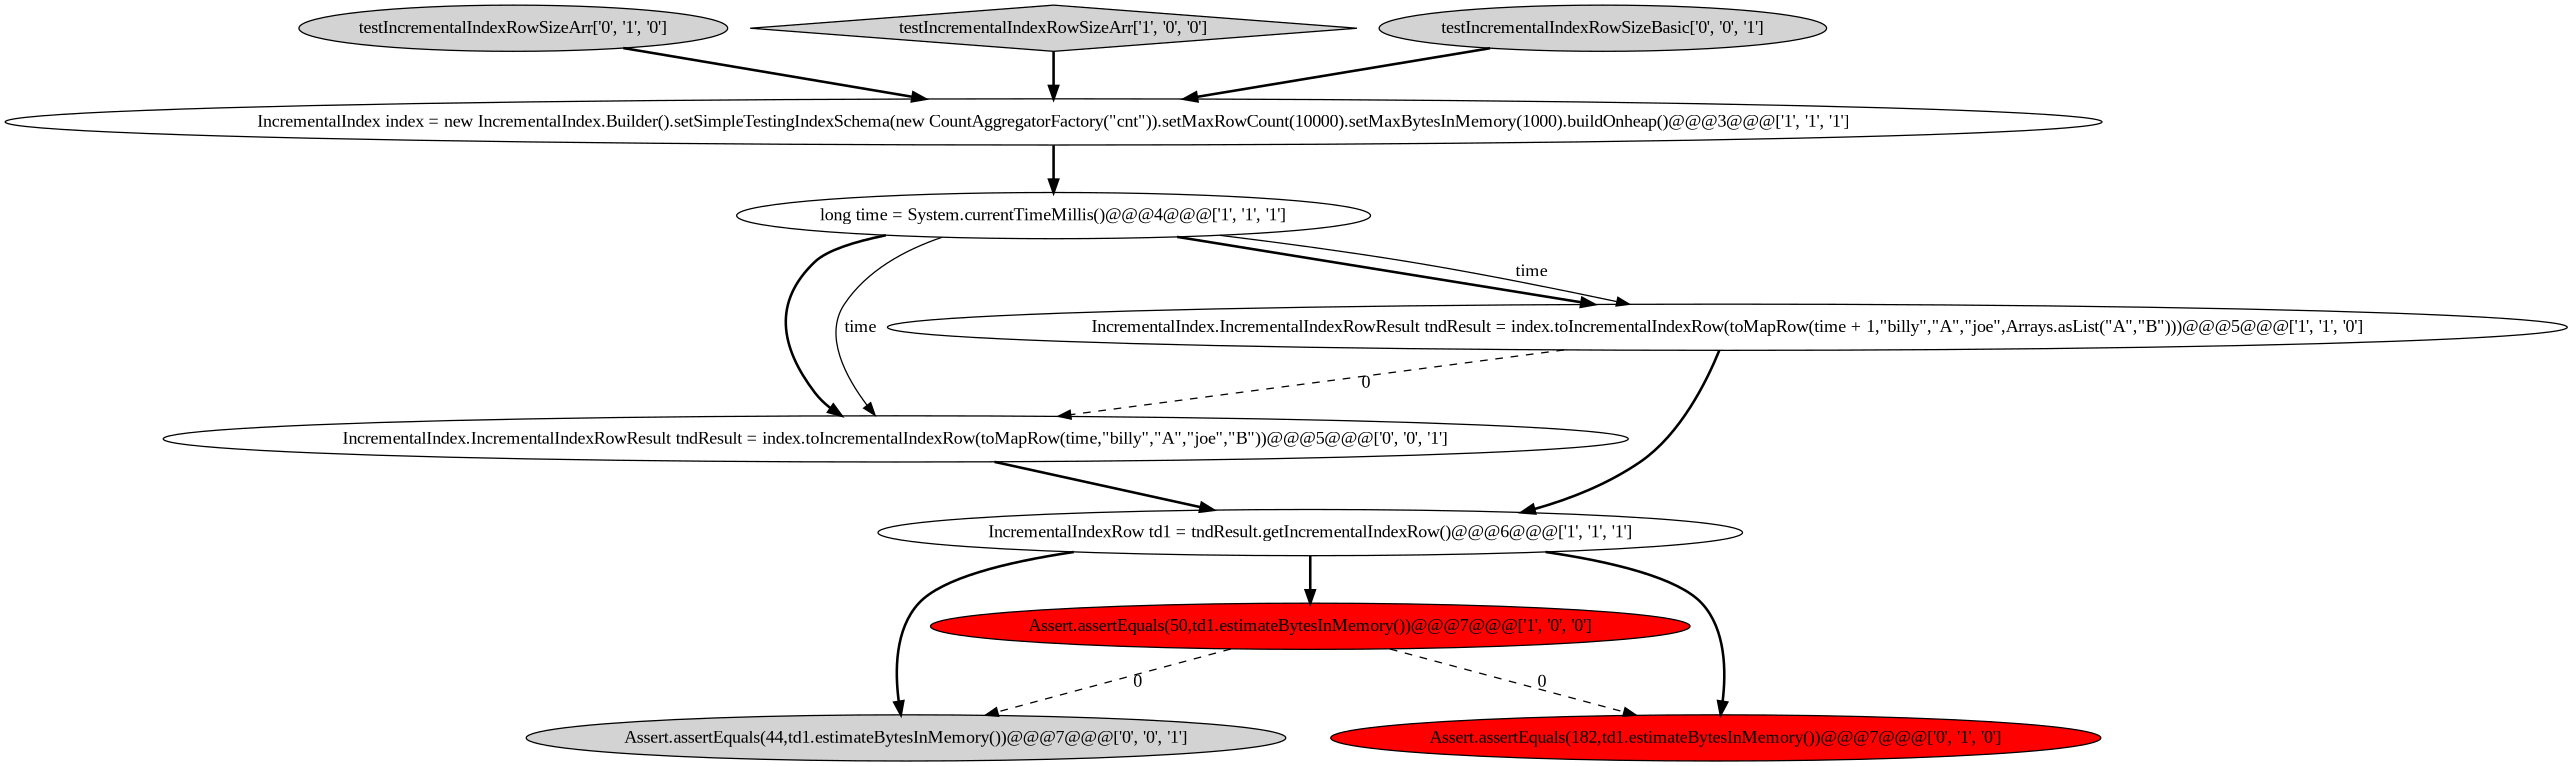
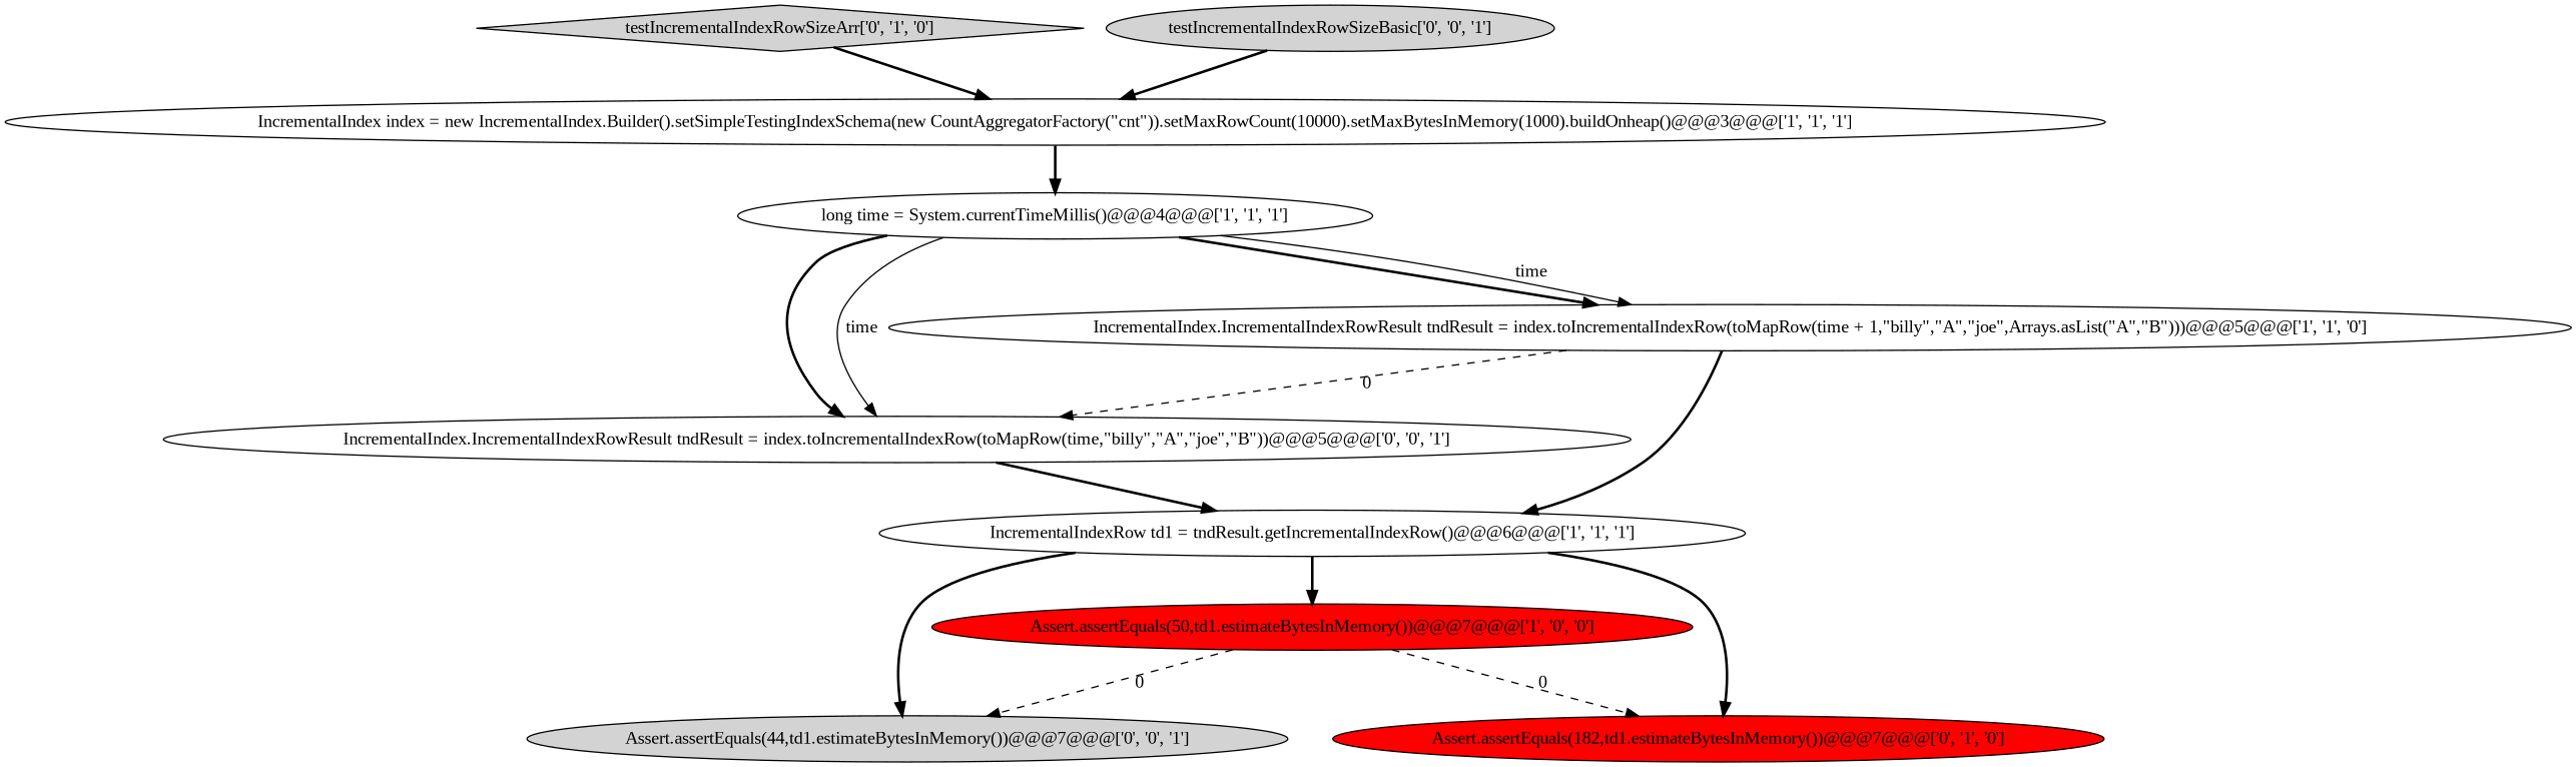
  digraph {
    fontname="Liberation Serif"
    node [fillcolor=white fontname="Liberation Serif" shape=ellipse style=filled]
    edge [fontname="Liberation Serif" style=bold]
    n1 [fillcolor=lightgray label="Assert.assertEquals(44,td1.estimateBytesInMemory())@@@7@@@['0', '0', '1']"]
-   n2 [fillcolor=lightgray label="testIncrementalIndexRowSizeArr['0', '1', '0']"]
+   n2 [fillcolor=lightgray label="testIncrementalIndexRowSizeArr['0', '1', '0']" shape=diamond]
    n3 [label="IncrementalIndex index = new IncrementalIndex.Builder().setSimpleTestingIndexSchema(new CountAggregatorFactory(\"cnt\")).setMaxRowCount(10000).setMaxBytesInMemory(1000).buildOnheap()@@@3@@@['1', '1', '1']"]
    n4 [label="long time = System.currentTimeMillis()@@@4@@@['1', '1', '1']"]
    n5 [label="IncrementalIndex.IncrementalIndexRowResult tndResult = index.toIncrementalIndexRow(toMapRow(time,\"billy\",\"A\",\"joe\",\"B\"))@@@5@@@['0', '0', '1']"]
    n6 [label="IncrementalIndex.IncrementalIndexRowResult tndResult = index.toIncrementalIndexRow(toMapRow(time + 1,\"billy\",\"A\",\"joe\",Arrays.asList(\"A\",\"B\")))@@@5@@@['1', '1', '0']"]
    n7 [fillcolor=red label="Assert.assertEquals(182,td1.estimateBytesInMemory())@@@7@@@['0', '1', '0']"]
    n8 [label="IncrementalIndexRow td1 = tndResult.getIncrementalIndexRow()@@@6@@@['1', '1', '1']"]
    n9 [fillcolor=red label="Assert.assertEquals(50,td1.estimateBytesInMemory())@@@7@@@['1', '0', '0']"]
-   n10 [fillcolor=lightgray label="testIncrementalIndexRowSizeArr['1', '0', '0']" shape=diamond]
    n11 [fillcolor=lightgray label="testIncrementalIndexRowSizeBasic['0', '0', '1']"]
    n2 -> n3
    n3 -> n4
    n4 -> n5
    n4 -> n5 [label=time style=solid]
    n4 -> n6
    n4 -> n6 [label=time style=solid]
    n5 -> n8
    n6 -> n5 [label=0 style=dashed]
    n6 -> n8
    n8 -> n1
    n8 -> n7
    n8 -> n9
    n9 -> n1 [label=0 style=dashed]
    n9 -> n7 [label=0 style=dashed]
-   n10 -> n3
    n11 -> n3
  }
